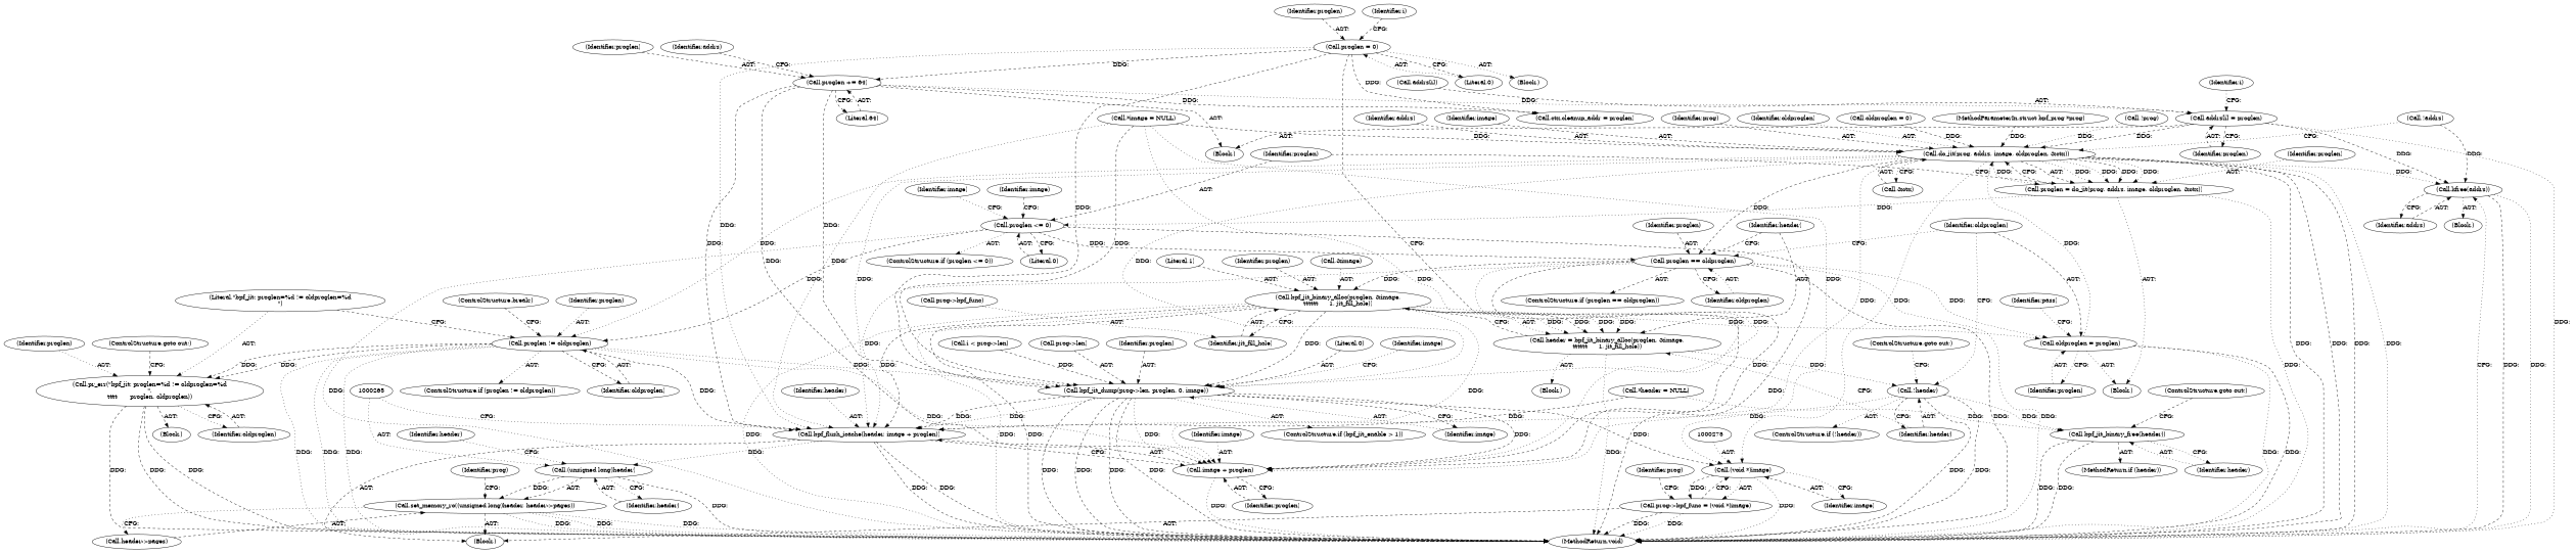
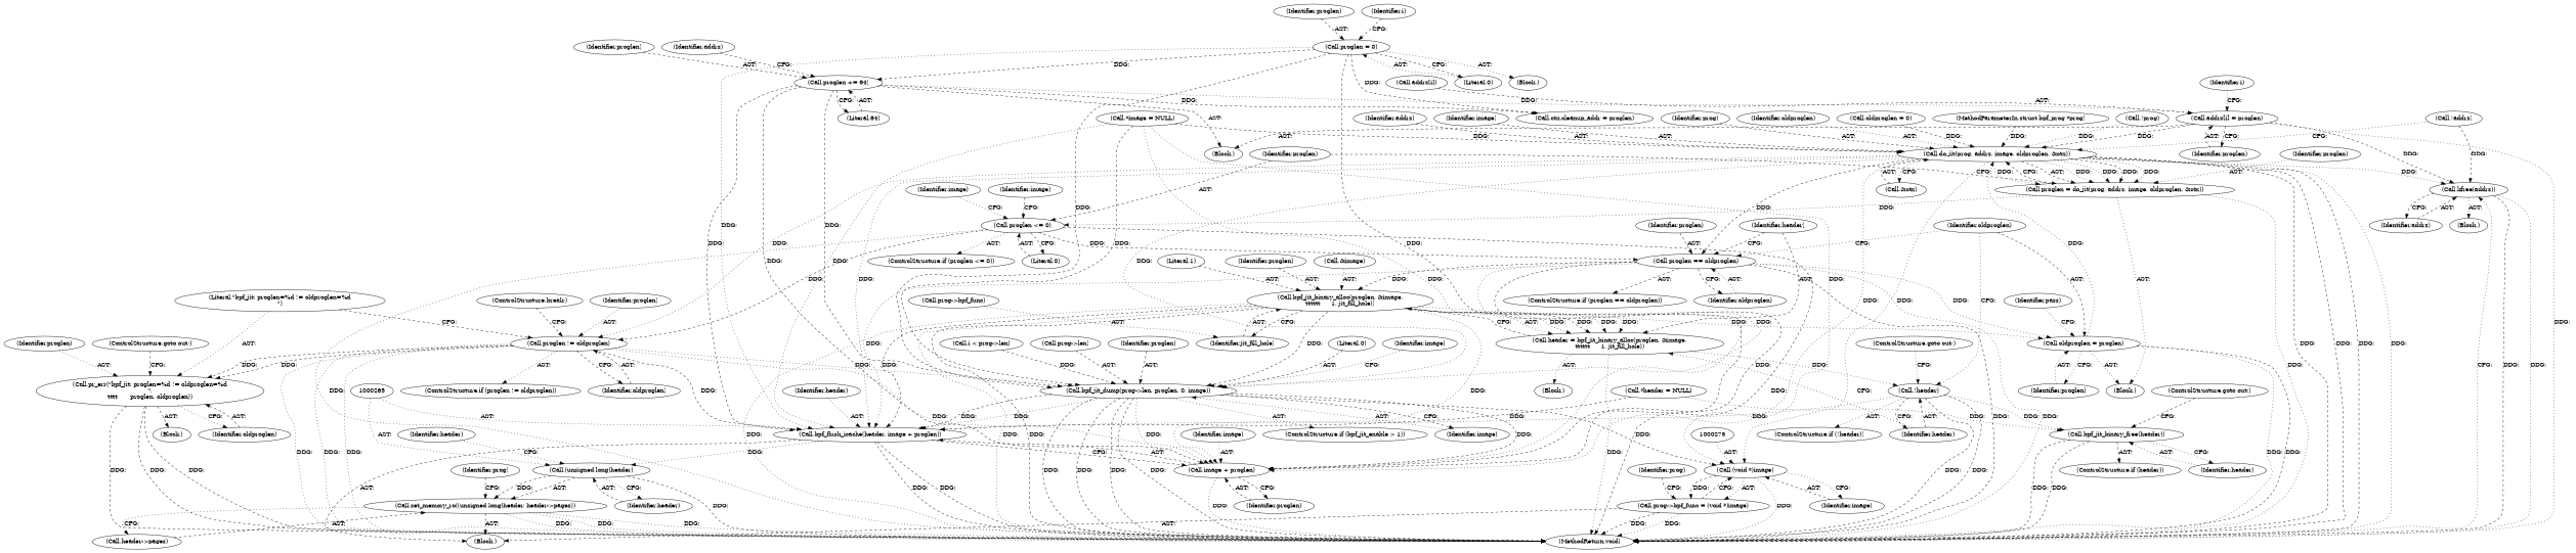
  digraph {
    edge [style=dashed]
    n1 [label="(Call,addrs[i] = proglen)"]
    n2 [label="(Call,do_jit(prog, addrs, image, oldproglen, &ctx))"]
    n3 [label="(Call,kfree(addrs))"]
    n4 [label="(Identifier,proglen)"]
    n5 [label="(Block,)"]
    n6 [label="(MethodReturn,void)"]
    n7 [label="(Call,bpf_jit_dump(prog->len, proglen, 0, image))"]
    n8 [label="(Call,bpf_flush_icache(header, image + proglen))"]
    n9 [label="(Call,image + proglen)"]
    n10 [label="(Call,proglen = do_jit(prog, addrs, image, oldproglen, &ctx))"]
    n11 [label="(Call,proglen != oldproglen)"]
    n12 [label="(Call,(void *)image)"]
    n13 [label="(Call,proglen == oldproglen)"]
    n14 [label="(Call,&ctx)"]
    n15 [label="(Block,)"]
    n16 [label="(Identifier,addrs)"]
    n17 [label="(Call,proglen += 64)"]
    n18 [label="(Literal,64)"]
    n19 [label="(Call,ctx.cleanup_addr = proglen)"]
    n20 [label="(ControlStructure,if (bpf_jit_enable > 1))"]
    n21 [label="(Identifier,image)"]
    n22 [label="(Call,(unsigned long)header)"]
    n23 [label="(Block,)"]
    n24 [label="(Identifier,proglen)"]
    n25 [label="(Call,proglen = 0)"]
    n26 [label="(Literal,0)"]
    n27 [label="(Block,)"]
    n28 [label="(Call,proglen <= 0)"]
    n29 [label="(Block,)"]
    n30 [label="(Call,pr_err(\"bpf_jit: proglen=%d != oldproglen=%d\n\",\n\t\t\t\t       proglen, oldproglen))"]
    n31 [label="(ControlStructure,if (proglen != oldproglen))"]
    n32 [label="(Identifier,oldproglen)"]
    n33 [label="(Call,prog->bpf_func = (void *)image)"]
    n34 [label="(Identifier,image)"]
    n35 [label="(Call,bpf_jit_binary_alloc(proglen, &image,\n\t\t\t\t\t\t      1, jit_fill_hole))"]
    n36 [label="(Call,oldproglen = proglen)"]
    n37 [label="(ControlStructure,if (proglen == oldproglen))"]
    n38 [label="(Identifier,oldproglen)"]
    n39 [label="(ControlStructure,if (proglen <= 0))"]
    n40 [label="(Literal,0)"]
    n41 [label="(Identifier,oldproglen)"]
    n42 [label="(Block,)"]
    n43 [label="(Call,set_memory_ro((unsigned long)header, header->pages))"]
    n44 [label="(Identifier,header)"]
    n45 [label="(Call,header->pages)"]
    n46 [label="(Call,header = bpf_jit_binary_alloc(proglen, &image,\n\t\t\t\t\t\t      1, jit_fill_hole))"]
    n47 [label="(Identifier,jit_fill_hole)"]
    n48 [label="(Identifier,proglen)"]
    n49 [label="(Call,!header)"]
    n50 [label="(Block,)"]
    n51 [label="(Call,bpf_jit_binary_free(header))"]
    n52 [label="(ControlStructure,if (!header))"]
    n53 [label="(Identifier,header)"]
    n54 [label="(Identifier,header)"]
-   n55 [label="(MethodReturn,if (header))"]
+   n55 [label="(ControlStructure,if (header))"]
    n56 [label="(Identifier,addrs)"]
    n57 [label="(Identifier,addrs)"]
    n58 [label="(Identifier,proglen)"]
    n59 [label="(Call,prog->len)"]
    n60 [label="(Call,addrs[i])"]
    n61 [label="(Identifier,proglen)"]
    n62 [label="(Identifier,i)"]
    n63 [label="(Identifier,pass)"]
    n64 [label="(ControlStructure,goto out;)"]
    n65 [label="(Identifier,proglen)"]
    n66 [label="(Call,*header = NULL)"]
    n67 [label="(Identifier,image)"]
    n68 [label="(Identifier,proglen)"]
    n69 [label="(Call,prog->bpf_func)"]
    n70 [label="(Identifier,image)"]
    n71 [label="(ControlStructure,break;)"]
    n72 [label="(Identifier,proglen)"]
    n73 [label="(ControlStructure,goto out;)"]
    n74 [label="(Identifier,proglen)"]
    n75 [label="(Literal,0)"]
    n76 [label="(Identifier,prog)"]
    n77 [label="(Literal,\"bpf_jit: proglen=%d != oldproglen=%d\n\")"]
    n78 [label="(Identifier,oldproglen)"]
    n79 [label="(Call,oldproglen = 0)"]
    n80 [label="(MethodParameterIn,struct bpf_prog *prog)"]
    n81 [label="(Call,!prog)"]
    n82 [label="(Identifier,header)"]
    n83 [label="(Identifier,proglen)"]
    n84 [label="(Call,!addrs)"]
    n85 [label="(Identifier,image)"]
    n86 [label="(Identifier,oldproglen)"]
    n87 [label="(Literal,1)"]
    n88 [label="(Identifier,proglen)"]
    n89 [label="(Call,i < prog->len)"]
    n90 [label="(Identifier,proglen)"]
    n91 [label="(Call,&image)"]
    n92 [label="(Identifier,i)"]
    n93 [label="(Identifier,prog)"]
    n94 [label="(ControlStructure,goto out;)"]
    n95 [label="(Identifier,header)"]
    n96 [label="(Identifier,prog)"]
    n97 [label="(Identifier,header)"]
    n98 [label="(Identifier,image)"]
    n99 [label="(Identifier,image)"]
    n100 [label="(Call,*image = NULL)"]
    1000265
    1000275
    n1 -> n2 [label="DDG: "]
    n1 -> n3 [label="DDG: "]
    n1 -> n4 [label="CFG: "]
    n1 -> n5 [label="AST: "]
    n1 -> n6 [label="DDG: " style=dotted]
    n2 -> n3 [label="DDG: " style=dotted]
    n2 -> n6 [label="DDG: "]
    n2 -> n6 [label="DDG: " style=dotted]
    n2 -> n6 [label="DDG: "]
    n2 -> n6 [label="DDG: "]
    n2 -> n7 [label="DDG: " style=dotted]
    n2 -> n8 [label="DDG: " style=dotted]
    n2 -> n9 [label="DDG: " style=dotted]
    n2 -> n10 [label="AST: "]
    n2 -> n10 [label="DDG: " style=dotted]
    n2 -> n10 [label="DDG: " style=dotted]
    n2 -> n10 [label="DDG: "]
    n2 -> n10 [label="DDG: " style=dotted]
    n2 -> n10 [label="DDG: " style=dotted]
    n2 -> n11 [label="DDG: " style=dotted]
    n2 -> n12 [label="DDG: " style=dotted]
    n2 -> n13 [label="DDG: "]
    n2 -> n14 [label="CFG: " style=dotted]
    n3 -> n6 [label="DDG: "]
    n3 -> n6 [label="DDG: " style=dotted]
    n3 -> n15 [label="AST: " style=dotted]
    n3 -> n16 [label="CFG: "]
    n4 -> n1 [label="AST: "]
    n6 -> n3 [label="CFG: " style=dotted]
    n7 -> n6 [label="DDG: "]
    n7 -> n6 [label="DDG: "]
    n7 -> n6 [label="DDG: "]
    n7 -> n6 [label="DDG: "]
    n7 -> n8 [label="DDG: "]
    n7 -> n8 [label="DDG: " style=dotted]
    n7 -> n9 [label="DDG: " style=dotted]
    n7 -> n9 [label="DDG: "]
    n7 -> n12 [label="DDG: "]
    n7 -> n20 [label="AST: " style=dotted]
    n7 -> n21 [label="CFG: "]
    n8 -> n6 [label="DDG: "]
    n8 -> n6 [label="DDG: "]
    n8 -> n9 [label="CFG: "]
    n8 -> n22 [label="DDG: " style=dotted]
    n8 -> n23 [label="AST: "]
    n9 -> n6 [label="DDG: " style=dotted]
    n9 -> n8 [label="AST: "]
    n9 -> n24 [label="CFG: "]
    n10 -> n2 [label="CFG: "]
    n10 -> n6 [label="DDG: " style=dotted]
    n10 -> n28 [label="DDG: " style=dotted]
    n10 -> n29 [label="AST: " style=dotted]
    n11 -> n6 [label="DDG: " style=dotted]
    n11 -> n6 [label="DDG: " style=dotted]
    n11 -> n6 [label="DDG: " style=dotted]
    n11 -> n7 [label="DDG: " style=dotted]
    n11 -> n8 [label="DDG: "]
    n11 -> n9 [label="DDG: " style=dotted]
    n11 -> n30 [label="DDG: "]
    n11 -> n30 [label="DDG: "]
    n11 -> n31 [label="AST: " style=dotted]
    n11 -> n32 [label="CFG: "]
    n12 -> n6 [label="DDG: " style=dotted]
    n12 -> n33 [label="AST: " style=dotted]
    n12 -> n33 [label="DDG: "]
    n12 -> n34 [label="CFG: " style=dotted]
    n13 -> n6 [label="DDG: "]
    n13 -> n6 [label="DDG: " style=dotted]
    n13 -> n7 [label="DDG: " style=dotted]
    n13 -> n8 [label="DDG: " style=dotted]
    n13 -> n9 [label="DDG: "]
    n13 -> n35 [label="DDG: "]
    n13 -> n36 [label="DDG: " style=dotted]
    n13 -> n37 [label="AST: "]
    n13 -> n38 [label="CFG: "]
    n14 -> n2 [label="AST: "]
    n16 -> n3 [label="AST: "]
    n17 -> n1 [label="DDG: " style=dotted]
    n17 -> n5 [label="AST: "]
    n17 -> n7 [label="DDG: "]
    n17 -> n8 [label="DDG: "]
    n17 -> n9 [label="DDG: "]
    n17 -> n18 [label="CFG: "]
    n17 -> n19 [label="DDG: "]
    n18 -> n17 [label="AST: "]
    n21 -> n7 [label="AST: " style=dotted]
    n22 -> n6 [label="DDG: "]
    n22 -> n43 [label="AST: "]
    n22 -> n43 [label="DDG: "]
    n22 -> n44 [label="CFG: " style=dotted]
    n24 -> n9 [label="AST: "]
    n25 -> n7 [label="DDG: "]
    n25 -> n8 [label="DDG: " style=dotted]
-   n25 -> n9 [label="CFG: "]
+   n25 -> n9 [label="DDG: "]
    n25 -> n17 [label="DDG: "]
    n25 -> n19 [label="DDG: "]
    n25 -> n26 [label="CFG: "]
    n25 -> n27 [label="AST: " style=dotted]
    n26 -> n25 [label="AST: " style=dotted]
    n28 -> n6 [label="DDG: "]
    n28 -> n6 [label="DDG: " style=dotted]
    n28 -> n11 [label="DDG: "]
    n28 -> n13 [label="DDG: "]
    n28 -> n39 [label="AST: " style=dotted]
    n28 -> n40 [label="CFG: "]
    n30 -> n6 [label="DDG: "]
    n30 -> n6 [label="DDG: "]
    n30 -> n6 [label="DDG: "]
    n30 -> n41 [label="CFG: " style=dotted]
    n30 -> n42 [label="AST: "]
    n32 -> n11 [label="AST: "]
    n33 -> n6 [label="DDG: " style=dotted]
    n33 -> n6 [label="DDG: "]
    n33 -> n12 [label="CFG: "]
    n33 -> n23 [label="AST: "]
    n34 -> n12 [label="AST: "]
    n35 -> n6 [label="DDG: " style=dotted]
    n35 -> n6 [label="DDG: " style=dotted]
    n35 -> n6 [label="DDG: "]
    n35 -> n7 [label="DDG: "]
    n35 -> n8 [label="DDG: "]
    n35 -> n9 [label="DDG: " style=dotted]
    n35 -> n36 [label="DDG: " style=dotted]
    n35 -> n46 [label="AST: " style=dotted]
    n35 -> n46 [label="DDG: " style=dotted]
    n35 -> n46 [label="DDG: "]
    n35 -> n46 [label="DDG: " style=dotted]
    n35 -> n46 [label="DDG: " style=dotted]
    n35 -> n47 [label="CFG: "]
    n36 -> n2 [label="DDG: " style=dotted]
    n36 -> n6 [label="DDG: " style=dotted]
    n36 -> n6 [label="DDG: "]
    n36 -> n29 [label="AST: " style=dotted]
    n36 -> n48 [label="CFG: " style=dotted]
    n38 -> n13 [label="AST: " style=dotted]
    n40 -> n28 [label="AST: "]
    n41 -> n30 [label="AST: "]
    n43 -> n6 [label="DDG: " style=dotted]
    n43 -> n6 [label="DDG: " style=dotted]
    n43 -> n6 [label="DDG: " style=dotted]
    n43 -> n23 [label="AST: "]
    n43 -> n45 [label="CFG: " style=dotted]
    n44 -> n22 [label="AST: "]
    n45 -> n43 [label="AST: "]
    n46 -> n6 [label="DDG: " style=dotted]
    n46 -> n35 [label="CFG: "]
    n46 -> n49 [label="DDG: " style=dotted]
    n46 -> n50 [label="AST: " style=dotted]
    n47 -> n35 [label="AST: "]
    n48 -> n36 [label="AST: " style=dotted]
    n49 -> n6 [label="DDG: "]
    n49 -> n6 [label="DDG: "]
    n49 -> n8 [label="DDG: " style=dotted]
    n49 -> n51 [label="DDG: " style=dotted]
    n49 -> n52 [label="AST: " style=dotted]
    n49 -> n53 [label="CFG: "]
    n51 -> n6 [label="DDG: "]
    n51 -> n6 [label="DDG: "]
    n51 -> n54 [label="CFG: " style=dotted]
    n51 -> n55 [label="AST: "]
    n53 -> n46 [label="CFG: " style=dotted]
    n53 -> n49 [label="AST: "]
    n54 -> n51 [label="AST: " style=dotted]
    n56 -> n17 [label="CFG: "]
    n57 -> n2 [label="AST: "]
    n58 -> n10 [label="AST: " style=dotted]
    n59 -> n7 [label="AST: "]
    n60 -> n1 [label="AST: "]
    n61 -> n30 [label="AST: " style=dotted]
    n62 -> n1 [label="CFG: " style=dotted]
    n63 -> n36 [label="CFG: " style=dotted]
    n64 -> n51 [label="CFG: "]
    n65 -> n13 [label="AST: "]
    n66 -> n8 [label="DDG: "]
    n66 -> n51 [label="DDG: " style=dotted]
    n67 -> n9 [label="AST: " style=dotted]
    n68 -> n7 [label="AST: "]
    n69 -> n47 [label="AST: " style=dotted]
    n70 -> n28 [label="CFG: "]
    n71 -> n11 [label="CFG: "]
    n72 -> n11 [label="AST: " style=dotted]
    n73 -> n30 [label="CFG: "]
    n74 -> n17 [label="AST: "]
    n75 -> n7 [label="AST: "]
    n76 -> n2 [label="AST: "]
    n77 -> n11 [label="CFG: "]
    n77 -> n30 [label="AST: " style=dotted]
    n78 -> n2 [label="AST: " style=dotted]
    n79 -> n2 [label="DDG: "]
    n80 -> n2 [label="DDG: "]
    n81 -> n2 [label="DDG: " style=dotted]
    n82 -> n13 [label="CFG: "]
    n82 -> n46 [label="AST: "]
    n83 -> n25 [label="AST: "]
    n84 -> n2 [label="CFG: " style=dotted]
    n84 -> n3 [label="DDG: "]
    n85 -> n7 [label="CFG: " style=dotted]
    n86 -> n13 [label="CFG: " style=dotted]
    n86 -> n36 [label="AST: "]
    n86 -> n49 [label="CFG: " style=dotted]
    n87 -> n35 [label="AST: "]
    n88 -> n10 [label="CFG: "]
    n88 -> n28 [label="AST: "]
    n89 -> n7 [label="DDG: "]
    n90 -> n35 [label="AST: "]
    n91 -> n35 [label="AST: " style=dotted]
    n92 -> n25 [label="CFG: "]
    n93 -> n33 [label="CFG: "]
    n94 -> n49 [label="CFG: " style=dotted]
    n95 -> n22 [label="CFG: " style=dotted]
    n96 -> n43 [label="CFG: "]
    n97 -> n8 [label="AST: " style=dotted]
    n98 -> n28 [label="CFG: " style=dotted]
    n99 -> n2 [label="AST: "]
    n100 -> n2 [label="DDG: "]
    n100 -> n7 [label="DDG: "]
    n100 -> n8 [label="DDG: " style=dotted]
    n100 -> n9 [label="DDG: " style=dotted]
    n100 -> n12 [label="DDG: " style=dotted]
-   1000265 -> n8 [label="CFG: " style=dotted]
+   1000265 -> n8 [label="AST: " style=dotted]
    1000265 -> n22 [label="AST: " style=dotted]
    1000275 -> n12 [label="AST: " style=dotted]
  }
